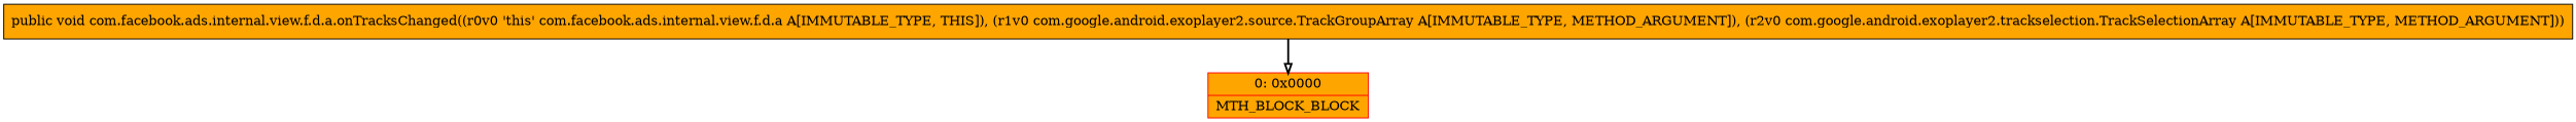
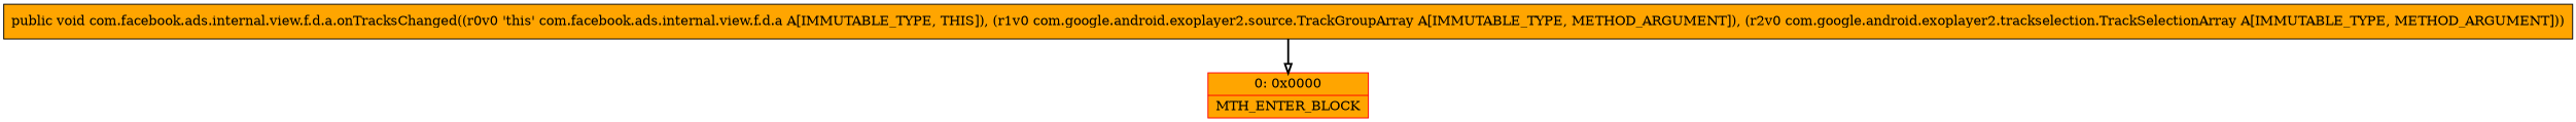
  digraph {
    node [shape=record style=filled fillcolor=orange]
-   n1 [color=red label="{0\:\ 0x0000|MTH_BLOCK_BLOCK\l}"]
+   n1 [color=red label="{0\:\ 0x0000|MTH_ENTER_BLOCK\l}"]
    n2 [label="{public void com.facebook.ads.internal.view.f.d.a.onTracksChanged((r0v0 'this' com.facebook.ads.internal.view.f.d.a A[IMMUTABLE_TYPE, THIS]), (r1v0 com.google.android.exoplayer2.source.TrackGroupArray A[IMMUTABLE_TYPE, METHOD_ARGUMENT]), (r2v0 com.google.android.exoplayer2.trackselection.TrackSelectionArray A[IMMUTABLE_TYPE, METHOD_ARGUMENT])) }"]
    subgraph cluster_1 {
      label="R(0)"
    }
    n2 -> n1 [style=bold arrowhead=onormal]
  }
